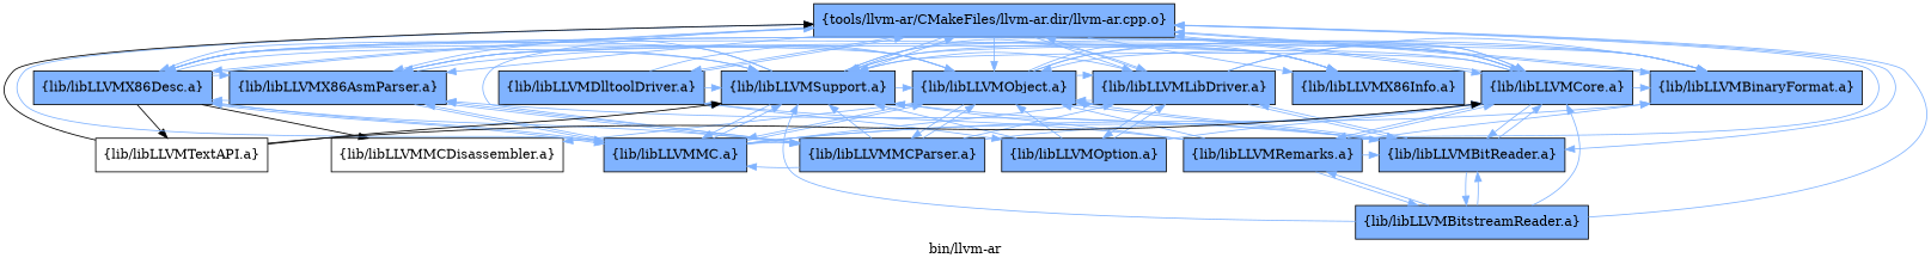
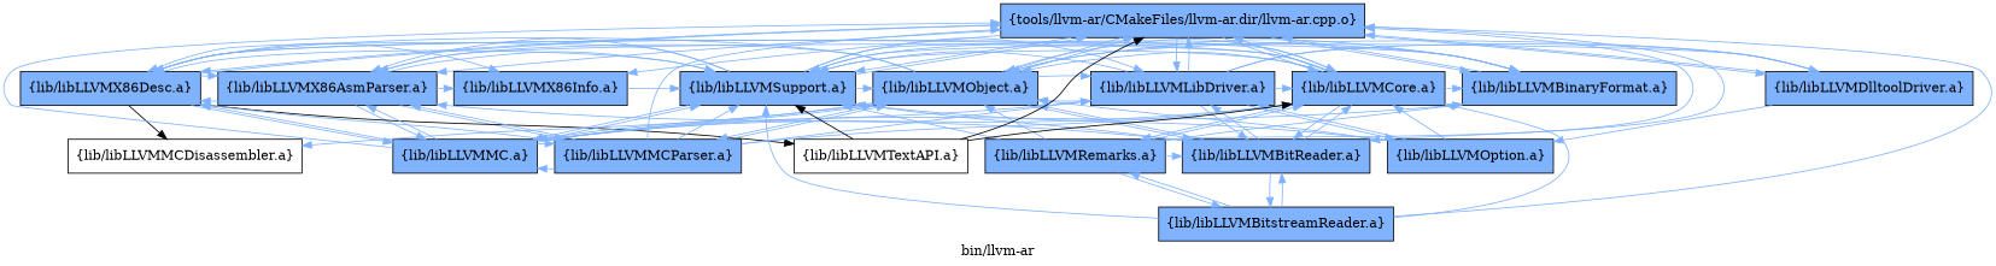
  digraph {
    label="bin/llvm-ar"
    rankdir=TB
    node [fillcolor="0.600000 0.5 1" group=1 shape=box style=filled]
    edge [color="0.600000 0.5 1"]
    n1 [label="{tools/llvm-ar/CMakeFiles/llvm-ar.dir/llvm-ar.cpp.o}"]
    n2 [label="{lib/libLLVMX86AsmParser.a}"]
    n3 [label="{lib/libLLVMX86Desc.a}"]
    n4 [label="{lib/libLLVMX86Info.a}"]
    n5 [label="{lib/libLLVMBinaryFormat.a}"]
    n6 [label="{lib/libLLVMCore.a}"]
    n7 [label="{lib/libLLVMDlltoolDriver.a}"]
    n8 [label="{lib/libLLVMLibDriver.a}"]
    n9 [label="{lib/libLLVMObject.a}"]
    n10 [label="{lib/libLLVMSupport.a}"]
    n11 [label="{lib/libLLVMMCParser.a}"]
    n12 [label="{lib/libLLVMMC.a}"]
    n13 [group=0 label="{lib/libLLVMMCDisassembler.a}" fillcolor="" style=""]
    n14 [label="{lib/libLLVMRemarks.a}"]
    n15 [label="{lib/libLLVMBitReader.a}"]
    n16 [label="{lib/libLLVMOption.a}"]
    n17 [group=0 label="{lib/libLLVMTextAPI.a}" fillcolor="" style=""]
    n18 [label="{lib/libLLVMBitstreamReader.a}"]
    subgraph sub_1 {
      rank=same
      n1
    }
    subgraph sub_2 {
      rank=same
      n2
      n3
      n4
      n5
      n6
      n7
      n8
      n9
      n10
    }
    subgraph sub_3 {
      rank=same
      n11
      n12
      n13
      n14
      n15
      n16
    }
    n1 -> n2
    n1 -> n3
    n1 -> n4
    n1 -> n5
    n1 -> n6
    n1 -> n7
    n1 -> n8
    n1 -> n9
    n1 -> n10
    n1 -> n15
    n2 -> n3
    n2 -> n4
    n2 -> n10
    n2 -> n11
    n2 -> n12
    n3 -> n1
    n3 -> n2
    n3 -> n4
    n3 -> n5
    n3 -> n10
    n3 -> n12
    n3 -> n13 [color=""]
    n3 -> n17 [color=""]
    n4 -> n10
    n5 -> n1
    n5 -> n10
    n6 -> n1
    n6 -> n2
    n6 -> n3
    n6 -> n5
    n6 -> n9
    n6 -> n10
    n6 -> n14
    n6 -> n15
    n7 -> n1
    n7 -> n9
    n7 -> n10
    n7 -> n16
    n8 -> n1
    n8 -> n5
    n8 -> n6
-   n14 -> n7
+   n8 -> n7
    n8 -> n9
    n8 -> n10
    n8 -> n15
    n8 -> n16
-   n9 -> n4
+   n9 -> n1
    n9 -> n2
    n9 -> n3
    n9 -> n5
    n9 -> n6
    n9 -> n8
    n9 -> n11
    n9 -> n12
    n9 -> n13
    n9 -> n15
    n10 -> n1
    n10 -> n2
    n10 -> n3
    n10 -> n6
    n10 -> n8
    n10 -> n9
    n10 -> n12
    n11 -> n1
    n11 -> n2
    n11 -> n3
    n11 -> n6
    n11 -> n8
    n11 -> n9
    n11 -> n10
    n11 -> n12
    n12 -> n1
    n12 -> n2
    n12 -> n3
    n12 -> n5
    n12 -> n6
    n12 -> n8
    n12 -> n9
    n12 -> n10
    n12 -> n11
    n14 -> n1
    n14 -> n5
    n14 -> n6
    n14 -> n9
    n14 -> n10
    n14 -> n15
    n14 -> n18
    n15 -> n2
    n15 -> n6
    n15 -> n8
    n15 -> n9
    n15 -> n10
    n15 -> n18
    n16 -> n6
    n16 -> n8
    n16 -> n9
    n16 -> n10
    n17 -> n1 [color=""]
    n17 -> n6 [color=""]
    n17 -> n10 [color=""]
    n18 -> n1
    n18 -> n6
    n18 -> n10
    n18 -> n14
    n18 -> n15
  }
